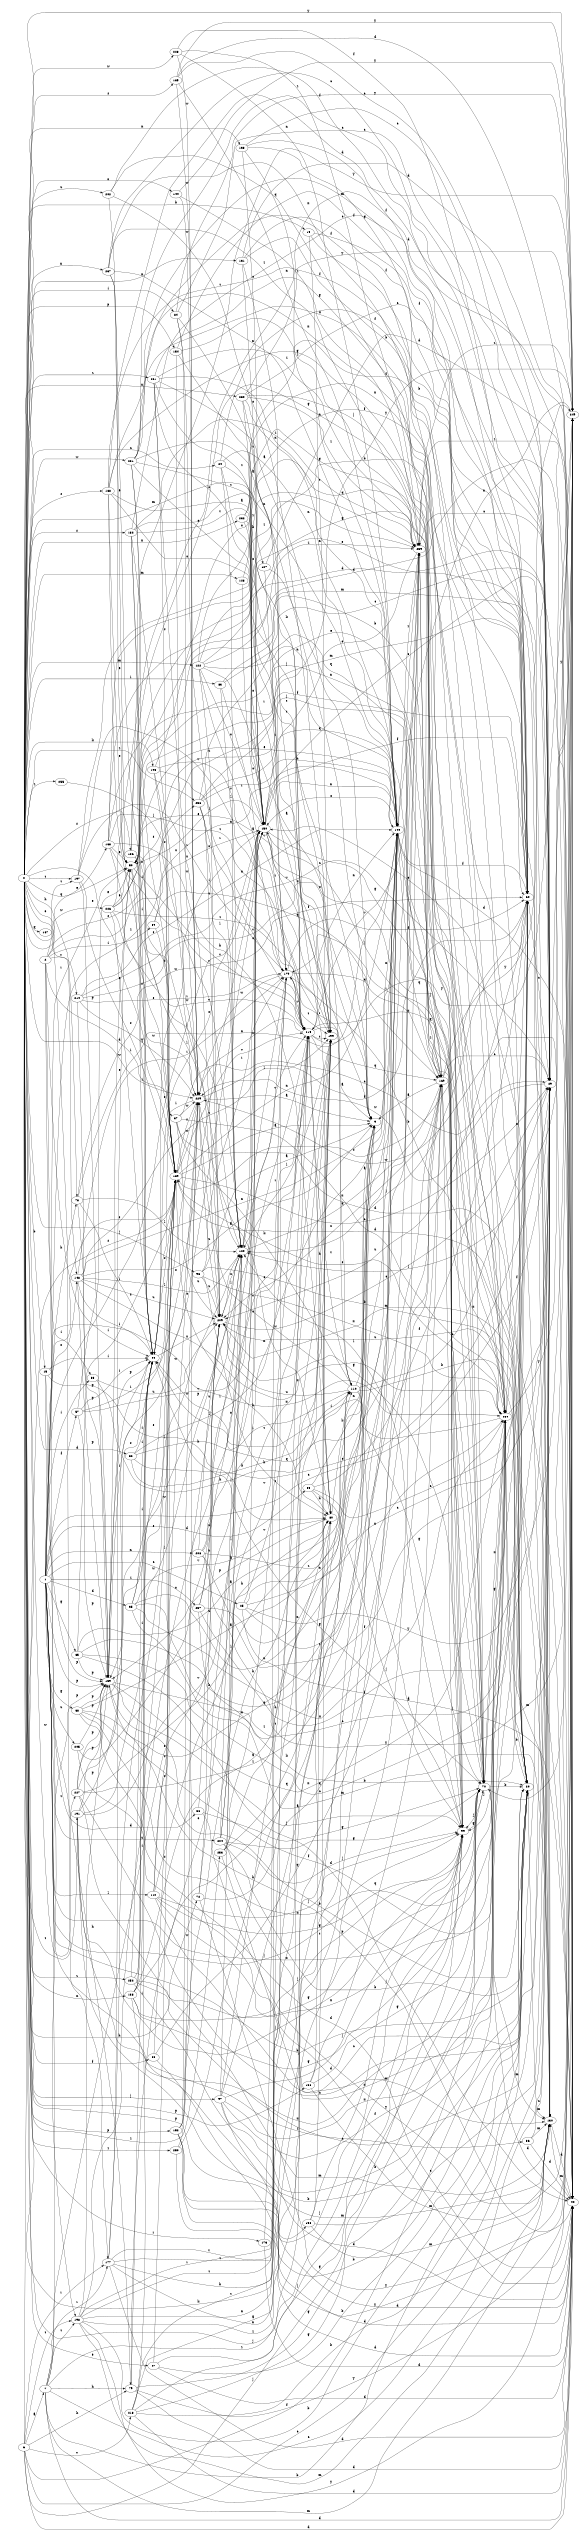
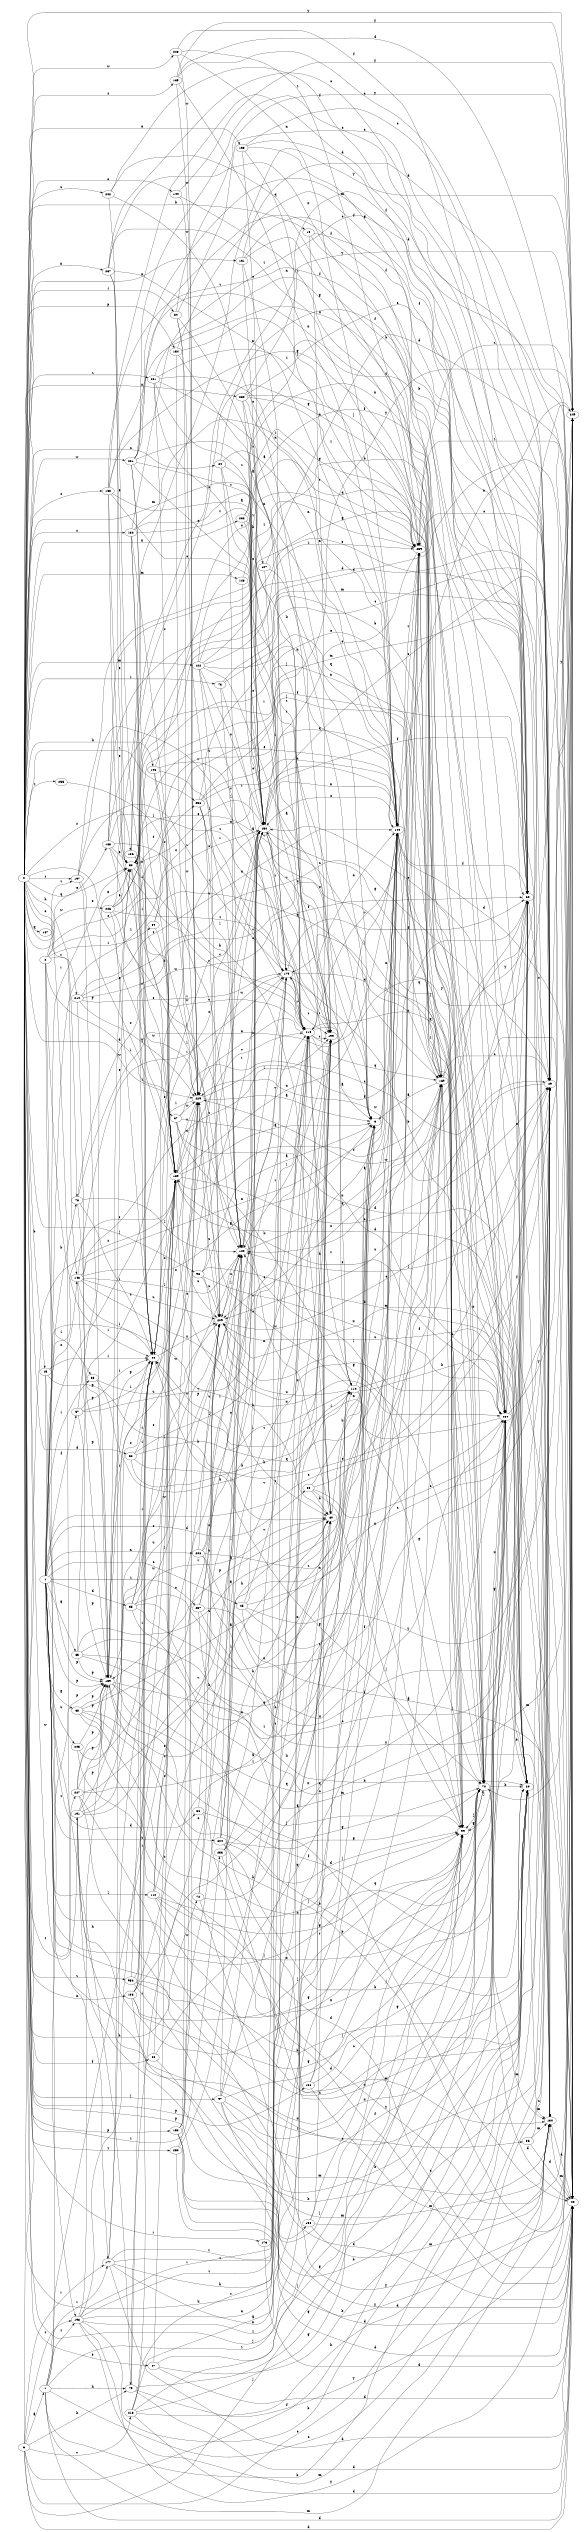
  strict digraph {
    rankdir=LR
    0
    15
    19
    24
    32
    47
    50
    55
    72
    78
-   83
+   83 [label=73]
    84
    93
    97
    99
    106
    110
    122
    127
    128
    131
    133
    138
    144
    148
    152
    154
    156
    158
    167
    168
    173
    177
    182
    185
    186
    188
    189
    191
    197
    202
    221
    226
    227
    228
    229
    230
    232
    237
    249
    250
    251
-   252
+   252 [label=952]
    253
    255
    256
    159
    239
    90
    198
    80
    20
    60
    199
    150
    140
    120
    29
    169
    40
    70
    130
    9
    219
    209
    179
    259
    1
    25
    33
    35
    36
    57
    65
    68
    86
    88
    112
    204
    205
    208
    257
    2
    37
    79
    89
    214
    6
    7
    218
    0 -> 15 [label=b]
    0 -> 19 [label=b]
    0 -> 24 [label=c]
    0 -> 32 [label=d]
    0 -> 47 [label=e]
    0 -> 50 [label=e]
    0 -> 55 [label=f]
    0 -> 72 [label=h]
    0 -> 78 [label=h]
    0 -> 83 [label=i]
    0 -> 84 [label=i]
    0 -> 93 [label=j]
    0 -> 97 [label=j]
    0 -> 99 [label=j]
    0 -> 106 [label=k]
    0 -> 110 [label=k]
    0 -> 122 [label=m]
    0 -> 127 [label=m]
    0 -> 128 [label=m]
    0 -> 131 [label=n]
    0 -> 133 [label=n]
    0 -> 138 [label=n]
    0 -> 144 [label=o]
    0 -> 148 [label=o]
    0 -> 152 [label=p]
    0 -> 154 [label=p]
    0 -> 156 [label=p]
    0 -> 158 [label=p]
    0 -> 167 [label=q]
    0 -> 168 [label=q]
    0 -> 173 [label=r]
    0 -> 177 [label=r]
    0 -> 182 [label=s]
    0 -> 185 [label=s]
    0 -> 186 [label=s]
    0 -> 188 [label=s]
    0 -> 189 [label=s]
    0 -> 191 [label=t]
    0 -> 197 [label=t]
    0 -> 202 [label=u]
    0 -> 221 [label=w]
    0 -> 226 [label=w]
    0 -> 227 [label=w]
    0 -> 228 [label=w]
    0 -> 229 [label=w]
    0 -> 230 [label=x]
    0 -> 232 [label=x]
    0 -> 237 [label=x]
    0 -> 249 [label=y]
    0 -> 250 [label=z]
    0 -> 251 [label=z]
    0 -> 252 [label=z]
    0 -> 253 [label=z]
    0 -> 255 [label=z]
    0 -> 256 [label=z]
    15 -> 159 [label=p]
    15 -> 239 [label=x]
    15 -> 90 [label=i]
    15 -> 198 [label=t]
    15 -> 80 [label=h]
    19 -> 20 [label=b]
    19 -> 60 [label=f]
    19 -> 199 [label=t]
    24 -> 110 [label=k]
    24 -> 60 [label=f]
    24 -> 150 [label=o]
    24 -> 140 [label=n]
    24 -> 120 [label=l]
    32 -> 110 [label=k]
    32 -> 90 [label=i]
    32 -> 140 [label=n]
    32 -> 29 [label=c]
    32 -> 169 [label=q]
    47 -> 189 [label=s]
    47 -> 20 [label=b]
    47 -> 40 [label=d]
    47 -> 70 [label=g]
    50 -> 90 [label=i]
    50 -> 120 [label=l]
    50 -> 40 [label=d]
    50 -> 130 [label=m]
    50 -> 9 [label=a]
    50 -> 219 [label=v]
    55 -> 189 [label=s]
    55 -> 169 [label=q]
    55 -> 40 [label=d]
    72 -> 249 [label=y]
    72 -> 199 [label=t]
    72 -> 169 [label=q]
    72 -> 209 [label=u]
    78 -> 159 [label=p]
    78 -> 90 [label=i]
    78 -> 60 [label=f]
    78 -> 140 [label=n]
    78 -> 120 [label=l]
    83 -> 20 [label=b]
    83 -> 120 [label=l]
    83 -> 169 [label=q]
    83 -> 219 [label=v]
    84 -> 229 [label=w]
    84 -> 249 [label=y]
    84 -> 199 [label=t]
    84 -> 120 [label=l]
    84 -> 29 [label=c]
    93 -> 239 [label=x]
    93 -> 80 [label=h]
    93 -> 20 [label=b]
    93 -> 9 [label=a]
    93 -> 209 [label=u]
    93 -> 179 [label=r]
    97 -> 99 [label=j]
    97 -> 239 [label=x]
    97 -> 20 [label=b]
    97 -> 60 [label=f]
    97 -> 199 [label=t]
    97 -> 120 [label=l]
    97 -> 40 [label=d]
    97 -> 9 [label=a]
    99 -> 120 [label=l]
    99 -> 70 [label=g]
    106 -> 189 [label=s]
    106 -> 229 [label=w]
    106 -> 70 [label=g]
    106 -> 219 [label=v]
    106 -> 179 [label=r]
    110 -> 99 [label=j]
    110 -> 229 [label=w]
    110 -> 90 [label=i]
    110 -> 20 [label=b]
    110 -> 29 [label=c]
    110 -> 70 [label=g]
    110 -> 9 [label=a]
    110 -> 219 [label=v]
    110 -> 209 [label=u]
    110 -> 179 [label=r]
    122 -> 20 [label=b]
    122 -> 60 [label=f]
    122 -> 150 [label=o]
    122 -> 140 [label=n]
    122 -> 70 [label=g]
    122 -> 9 [label=a]
    122 -> 209 [label=u]
    122 -> 179 [label=r]
    122 -> 259 [label=z]
    127 -> 140 [label=n]
    127 -> 40 [label=d]
    127 -> 179 [label=r]
    128 -> 150 [label=o]
    128 -> 169 [label=q]
    131 -> 20 [label=b]
    131 -> 60 [label=f]
    131 -> 199 [label=t]
    131 -> 150 [label=o]
    131 -> 40 [label=d]
    133 -> 60 [label=f]
    133 -> 150 [label=o]
    133 -> 140 [label=n]
    133 -> 29 [label=c]
    133 -> 70 [label=g]
    138 -> 99 [label=j]
    138 -> 189 [label=s]
    138 -> 90 [label=i]
    138 -> 169 [label=q]
    138 -> 70 [label=g]
    138 -> 130 [label=m]
    138 -> 9 [label=a]
    144 -> 229 [label=w]
    144 -> 249 [label=y]
    144 -> 259 [label=z]
    148 -> 159 [label=p]
    148 -> 239 [label=x]
    148 -> 90 [label=i]
    148 -> 199 [label=t]
    148 -> 140 [label=n]
    148 -> 120 [label=l]
    148 -> 9 [label=a]
    148 -> 209 [label=u]
    148 -> 179 [label=r]
    152 -> 99 [label=j]
    152 -> 229 [label=w]
    152 -> 249 [label=y]
    152 -> 80 [label=h]
    152 -> 20 [label=b]
    152 -> 120 [label=l]
    154 -> 229 [label=w]
    154 -> 80 [label=h]
    154 -> 60 [label=f]
    154 -> 259 [label=z]
    156 -> 99 [label=j]
    156 -> 199 [label=t]
    156 -> 29 [label=c]
    156 -> 130 [label=m]
    158 -> 199 [label=t]
    158 -> 169 [label=q]
    158 -> 70 [label=g]
    158 -> 130 [label=m]
    168 -> 50 [label=e]
    168 -> 99 [label=j]
    168 -> 229 [label=w]
    168 -> 80 [label=h]
    168 -> 199 [label=t]
    168 -> 40 [label=d]
    168 -> 219 [label=v]
    168 -> 259 [label=z]
    173 -> 40 [label=d]
    173 -> 179 [label=r]
    177 -> 50 [label=e]
    177 -> 229 [label=w]
    177 -> 80 [label=h]
    177 -> 199 [label=t]
    177 -> 140 [label=n]
    177 -> 40 [label=d]
    177 -> 219 [label=v]
    182 -> 189 [label=s]
    182 -> 90 [label=i]
    182 -> 140 [label=n]
    182 -> 29 [label=c]
    182 -> 219 [label=v]
    182 -> 209 [label=u]
    182 -> 259 [label=z]
    185 -> 229 [label=w]
    185 -> 249 [label=y]
    185 -> 140 [label=n]
    185 -> 29 [label=c]
    185 -> 40 [label=d]
    186 -> 189 [label=s]
    186 -> 249 [label=y]
    186 -> 90 [label=i]
    186 -> 120 [label=l]
    186 -> 70 [label=g]
    188 -> 50 [label=e]
    188 -> 189 [label=s]
    188 -> 239 [label=x]
    188 -> 60 [label=f]
    188 -> 150 [label=o]
    188 -> 40 [label=d]
    188 -> 70 [label=g]
    188 -> 9 [label=a]
    189 -> 229 [label=w]
    189 -> 80 [label=h]
    189 -> 140 [label=n]
    189 -> 29 [label=c]
    189 -> 40 [label=d]
    189 -> 9 [label=a]
    189 -> 219 [label=v]
    191 -> 99 [label=j]
    191 -> 189 [label=s]
    191 -> 159 [label=p]
    191 -> 239 [label=x]
    191 -> 20 [label=b]
    191 -> 120 [label=l]
    191 -> 219 [label=v]
-   251 -> 209 [label=u]
+   191 -> 209 [label=u]
    197 -> 189 [label=s]
    197 -> 159 [label=p]
    197 -> 219 [label=v]
    197 -> 179 [label=r]
    197 -> 259 [label=z]
    202 -> 50 [label=e]
    202 -> 60 [label=f]
    202 -> 199 [label=t]
    202 -> 169 [label=q]
    221 -> 189 [label=s]
    221 -> 239 [label=x]
    221 -> 90 [label=i]
    221 -> 60 [label=f]
    221 -> 199 [label=t]
    221 -> 150 [label=o]
    221 -> 29 [label=c]
    221 -> 130 [label=m]
    221 -> 9 [label=a]
    226 -> 50 [label=e]
    226 -> 99 [label=j]
    226 -> 249 [label=y]
    226 -> 90 [label=i]
    226 -> 199 [label=t]
    226 -> 130 [label=m]
    226 -> 219 [label=v]
    227 -> 159 [label=p]
    227 -> 90 [label=i]
    227 -> 80 [label=h]
    227 -> 120 [label=l]
    227 -> 29 [label=c]
    227 -> 130 [label=m]
    227 -> 259 [label=z]
    228 -> 229 [label=w]
    228 -> 60 [label=f]
    228 -> 140 [label=n]
    228 -> 259 [label=z]
    229 -> 189 [label=s]
    229 -> 90 [label=i]
    229 -> 60 [label=f]
    229 -> 9 [label=a]
    229 -> 209 [label=u]
    230 -> 99 [label=j]
    230 -> 60 [label=f]
    230 -> 199 [label=t]
    230 -> 150 [label=o]
    230 -> 140 [label=n]
    230 -> 40 [label=d]
    230 -> 259 [label=z]
    232 -> 239 [label=x]
    232 -> 150 [label=o]
    232 -> 29 [label=c]
    232 -> 179 [label=r]
    237 -> 50 [label=e]
    237 -> 189 [label=s]
    237 -> 239 [label=x]
    237 -> 140 [label=n]
    237 -> 29 [label=c]
    237 -> 259 [label=z]
    249 -> 140 [label=n]
    249 -> 120 [label=l]
    249 -> 70 [label=g]
    249 -> 259 [label=z]
    250 -> 229 [label=w]
    250 -> 80 [label=h]
    250 -> 40 [label=d]
    251 -> 189 [label=s]
    251 -> 199 [label=t]
    251 -> 150 [label=o]
    251 -> 140 [label=n]
    251 -> 70 [label=g]
    251 -> 9 [label=a]
    251 -> 259 [label=z]
    252 -> 229 [label=w]
    252 -> 90 [label=i]
    252 -> 29 [label=c]
    252 -> 40 [label=d]
    252 -> 70 [label=g]
    253 -> 110 [label=k]
    253 -> 239 [label=x]
    253 -> 80 [label=h]
    253 -> 120 [label=l]
    253 -> 219 [label=v]
    255 -> 120 [label=l]
    256 -> 249 [label=y]
    256 -> 140 [label=n]
    256 -> 120 [label=l]
    256 -> 29 [label=c]
    256 -> 169 [label=q]
    256 -> 219 [label=v]
    256 -> 209 [label=u]
    159 -> 50 [label=e]
    159 -> 99 [label=j]
    159 -> 239 [label=x]
    159 -> 90 [label=i]
    159 -> 20 [label=b]
    159 -> 150 [label=o]
    159 -> 259 [label=z]
    239 -> 99 [label=j]
    239 -> 189 [label=s]
    239 -> 249 [label=y]
    239 -> 90 [label=i]
    239 -> 20 [label=b]
    239 -> 60 [label=f]
    239 -> 70 [label=g]
    239 -> 130 [label=m]
    90 -> 189 [label=s]
    90 -> 159 [label=p]
    90 -> 150 [label=o]
    90 -> 70 [label=g]
    90 -> 209 [label=u]
    198 -> 249 [label=y]
    198 -> 159 [label=p]
    198 -> 20 [label=b]
    198 -> 199 [label=t]
    198 -> 150 [label=o]
    198 -> 140 [label=n]
    198 -> 130 [label=m]
    198 -> 179 [label=r]
    198 -> 259 [label=z]
    80 -> 110 [label=k]
    80 -> 229 [label=o]
    80 -> 159 [label=p]
    20 -> 50 [label=e]
    20 -> 130 [label=m]
    20 -> 209 [label=u]
    60 -> 189 [label=s]
    60 -> 239 [label=x]
    60 -> 120 [label=l]
    60 -> 29 [label=c]
    60 -> 209 [label=u]
    199 -> 120 [label=l]
    150 -> 50 [label=e]
    150 -> 99 [label=j]
    150 -> 90 [label=i]
    150 -> 60 [label=f]
    150 -> 140 [label=n]
    150 -> 29 [label=c]
    150 -> 70 [label=g]
    150 -> 219 [label=v]
    150 -> 179 [label=r]
    140 -> 50 [label=e]
    140 -> 99 [label=j]
    140 -> 60 [label=f]
    140 -> 150 [label=o]
    140 -> 169 [label=q]
    140 -> 40 [label=d]
    140 -> 259 [label=z]
    120 -> 150 [label=o]
    120 -> 169 [label=q]
    120 -> 219 [label=v]
    120 -> 209 [label=u]
    29 -> 229 [label=w]
    29 -> 249 [label=y]
    169 -> 99 [label=j]
    169 -> 249 [label=y]
    169 -> 239 [label=x]
    169 -> 29 [label=c]
    169 -> 9 [label=a]
    169 -> 209 [label=u]
    169 -> 259 [label=z]
    40 -> 229 [label=w]
    40 -> 159 [label=p]
    40 -> 130 [label=m]
    40 -> 259 [label=z]
    70 -> 99 [label=j]
    70 -> 239 [label=x]
    70 -> 20 [label=b]
    70 -> 40 [label=d]
    70 -> 130 [label=m]
    70 -> 179 [label=r]
    130 -> 50 [label=e]
    130 -> 150 [label=o]
    130 -> 40 [label=d]
    9 -> 150 [label=o]
    9 -> 140 [label=n]
    219 -> 229 [label=w]
    219 -> 249 [label=y]
    219 -> 239 [label=x]
    219 -> 80 [label=h]
    219 -> 199 [label=t]
    219 -> 140 [label=n]
    219 -> 169 [label=q]
    219 -> 9 [label=a]
    209 -> 120 [label=l]
    209 -> 29 [label=c]
    209 -> 70 [label=g]
    209 -> 130 [label=m]
    179 -> 229 [label=w]
    179 -> 159 [label=p]
    179 -> 20 [label=b]
    179 -> 60 [label=f]
    179 -> 199 [label=t]
    179 -> 120 [label=l]
    179 -> 169 [label=q]
    179 -> 219 [label=v]
    259 -> 150 [label=o]
    259 -> 29 [label=c]
    259 -> 169 [label=q]
    259 -> 219 [label=v]
    1 -> 50 [label=e]
    1 -> 78 [label=h]
    1 -> 99 [label=j]
    1 -> 148 [label=o]
    1 -> 189 [label=s]
    1 -> 256 [label=z]
    1 -> 159 [label=p]
    1 -> 239 [label=x]
    1 -> 20 [label=b]
    1 -> 150 [label=o]
    1 -> 29 [label=c]
    1 -> 25 [label=c]
    1 -> 33 [label=d]
    1 -> 35 [label=d]
    1 -> 36 [label=d]
    1 -> 57 [label=f]
    1 -> 65 [label=g]
    1 -> 68 [label=g]
    1 -> 86 [label=i]
    1 -> 88 [label=i]
    1 -> 112 [label=l]
    1 -> 204 [label=u]
    1 -> 205 [label=u]
    1 -> 208 [label=n]
    1 -> 257 [label=z]
    25 -> 249 [label=y]
    25 -> 239 [label=x]
    25 -> 150 [label=o]
    25 -> 140 [label=n]
    25 -> 29 [label=c]
    25 -> 40 [label=d]
    33 -> 99 [label=j]
    33 -> 80 [label=h]
    33 -> 60 [label=f]
    33 -> 140 [label=n]
    33 -> 29 [label=c]
    35 -> 189 [label=s]
    35 -> 239 [label=x]
    35 -> 90 [label=i]
    35 -> 80 [label=h]
    35 -> 140 [label=n]
    35 -> 29 [label=c]
    35 -> 130 [label=m]
    36 -> 249 [label=y]
    36 -> 70 [label=g]
    36 -> 209 [label=u]
    57 -> 50 [label=e]
    57 -> 159 [label=p]
    57 -> 90 [label=i]
    57 -> 150 [label=o]
    57 -> 219 [label=v]
    65 -> 189 [label=s]
    65 -> 159 [label=p]
    65 -> 29 [label=c]
    65 -> 169 [label=q]
    65 -> 40 [label=d]
    65 -> 9 [label=a]
    68 -> 159 [label=p]
    68 -> 239 [label=x]
    68 -> 60 [label=f]
    68 -> 140 [label=n]
    68 -> 40 [label=d]
    68 -> 9 [label=a]
    86 -> 29 [label=c]
    86 -> 40 [label=d]
    86 -> 130 [label=m]
    88 -> 110 [label=k]
    88 -> 209 [label=u]
    112 -> 99 [label=j]
    112 -> 189 [label=s]
    112 -> 229 [label=w]
    112 -> 239 [label=x]
    112 -> 80 [label=h]
    112 -> 29 [label=c]
    112 -> 70 [label=g]
    204 -> 99 [label=j]
    204 -> 20 [label=b]
    204 -> 199 [label=t]
    204 -> 120 [label=l]
    204 -> 70 [label=g]
    204 -> 130 [label=m]
    204 -> 219 [label=v]
    205 -> 159 [label=p]
    205 -> 40 [label=d]
    205 -> 219 [label=v]
    208 -> 249 [label=y]
    208 -> 60 [label=f]
    208 -> 120 [label=l]
    208 -> 219 [label=v]
    208 -> 209 [label=u]
    208 -> 259 [label=z]
    257 -> 20 [label=b]
    257 -> 60 [label=f]
    257 -> 150 [label=o]
    257 -> 140 [label=n]
    257 -> 209 [label=u]
    2 -> 197 [label=t]
    2 -> 90 [label=i]
    2 -> 60 [label=f]
    2 -> 140 [label=n]
    2 -> 88 [label=i]
    2 -> 37 [label=d]
    2 -> 79 [label=h]
    2 -> 89 [label=i]
    2 -> 214 [label=v]
    37 -> 110 [label=k]
    37 -> 229 [label=w]
    37 -> 239 [label=x]
    37 -> 29 [label=c]
    37 -> 40 [label=d]
    37 -> 209 [label=u]
    79 -> 249 [label=y]
    79 -> 90 [label=i]
    79 -> 150 [label=o]
    79 -> 40 [label=d]
    79 -> 70 [label=g]
    89 -> 189 [label=s]
    89 -> 150 [label=o]
    89 -> 169 [label=q]
    214 -> 229 [label=w]
    214 -> 159 [label=p]
    214 -> 239 [label=x]
    214 -> 140 [label=n]
    214 -> 29 [label=c]
    214 -> 179 [label=r]
    6 -> 99 [label=j]
    6 -> 177 [label=r]
    6 -> 189 [label=s]
    6 -> 198 [label=t]
    6 -> 60 [label=f]
    6 -> 29 [label=c]
    6 -> 40 [label=d]
    6 -> 79 [label=h]
    6 -> 7 [label=a]
    6 -> 218 [label=v]
    7 -> 177 [label=r]
    7 -> 159 [label=p]
    7 -> 198 [label=t]
    7 -> 20 [label=b]
    7 -> 150 [label=o]
    7 -> 29 [label=c]
    7 -> 40 [label=d]
    7 -> 130 [label=m]
    7 -> 259 [label=z]
    7 -> 79 [label=h]
    218 -> 99 [label=j]
    218 -> 90 [label=i]
    218 -> 20 [label=b]
    218 -> 199 [label=t]
    218 -> 40 [label=d]
    218 -> 70 [label=g]
    218 -> 9 [label=a]
  }
